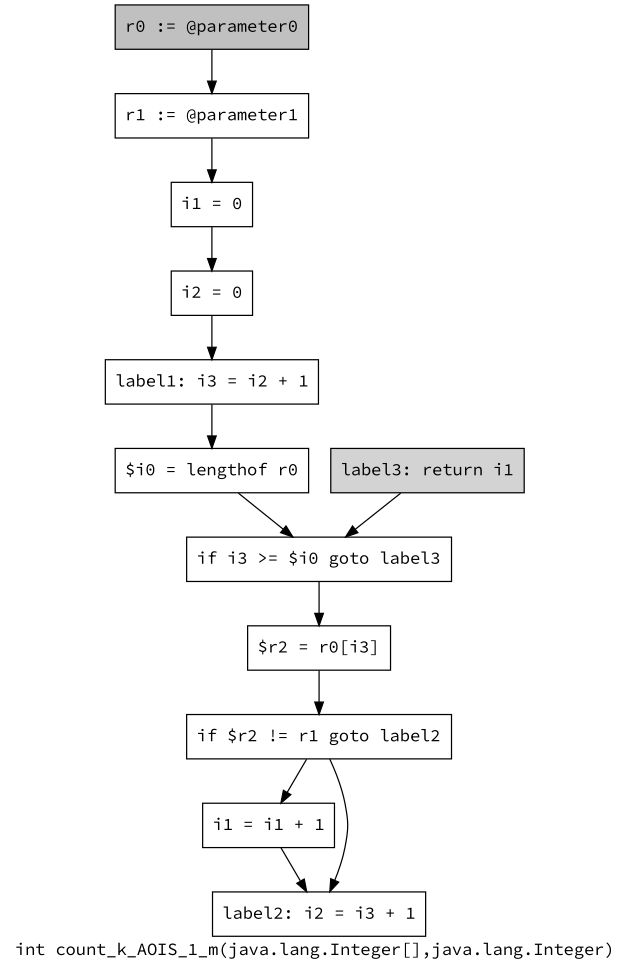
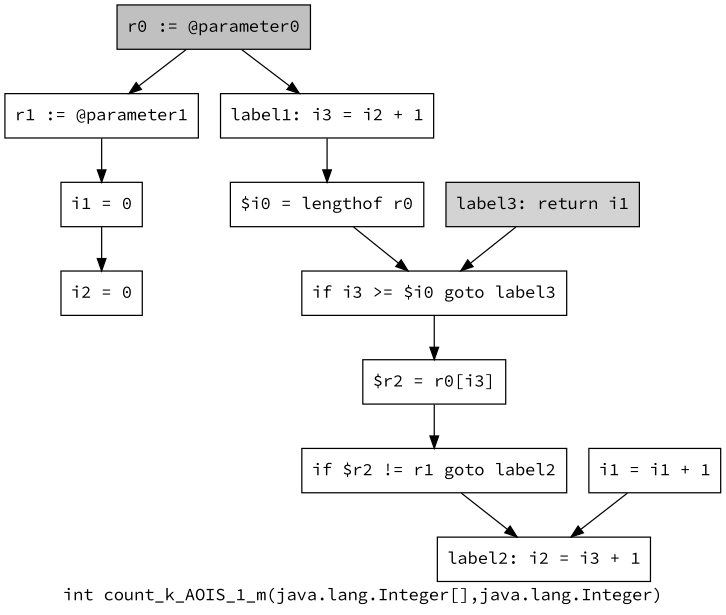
  digraph {
    fontname="Source Code Pro"
    label="int count_k_AOIS_1_m(java.lang.Integer[],java.lang.Integer)"
    node [fontname="Source Code Pro" shape=box]
    edge [fontname="Source Code Pro"]
    n1 [fillcolor=gray label="r0 := @parameter0" style=filled]
    n2 [label="r1 := @parameter1"]
    n3 [label="i1 = 0"]
    n4 [label="i2 = 0"]
    n5 [label="label1: i3 = i2 + 1"]
    n6 [label="$i0 = lengthof r0"]
    n7 [label="if i3 >= $i0 goto label3"]
    n8 [label="$r2 = r0[i3]"]
    n9 [label="if $r2 != r1 goto label2"]
    n10 [fillcolor=lightgray label="label3: return i1" style=filled]
    n11 [label="i1 = i1 + 1"]
    n12 [label="label2: i2 = i3 + 1"]
    n1 -> n2
    n2 -> n3
    n3 -> n4
-   n4 -> n5
+   n1 -> n5
    n5 -> n6
    n6 -> n7
    n7 -> n8
    n8 -> n9
-   n9 -> n11
    n9 -> n12
    n10 -> n7
    n11 -> n12
  }
